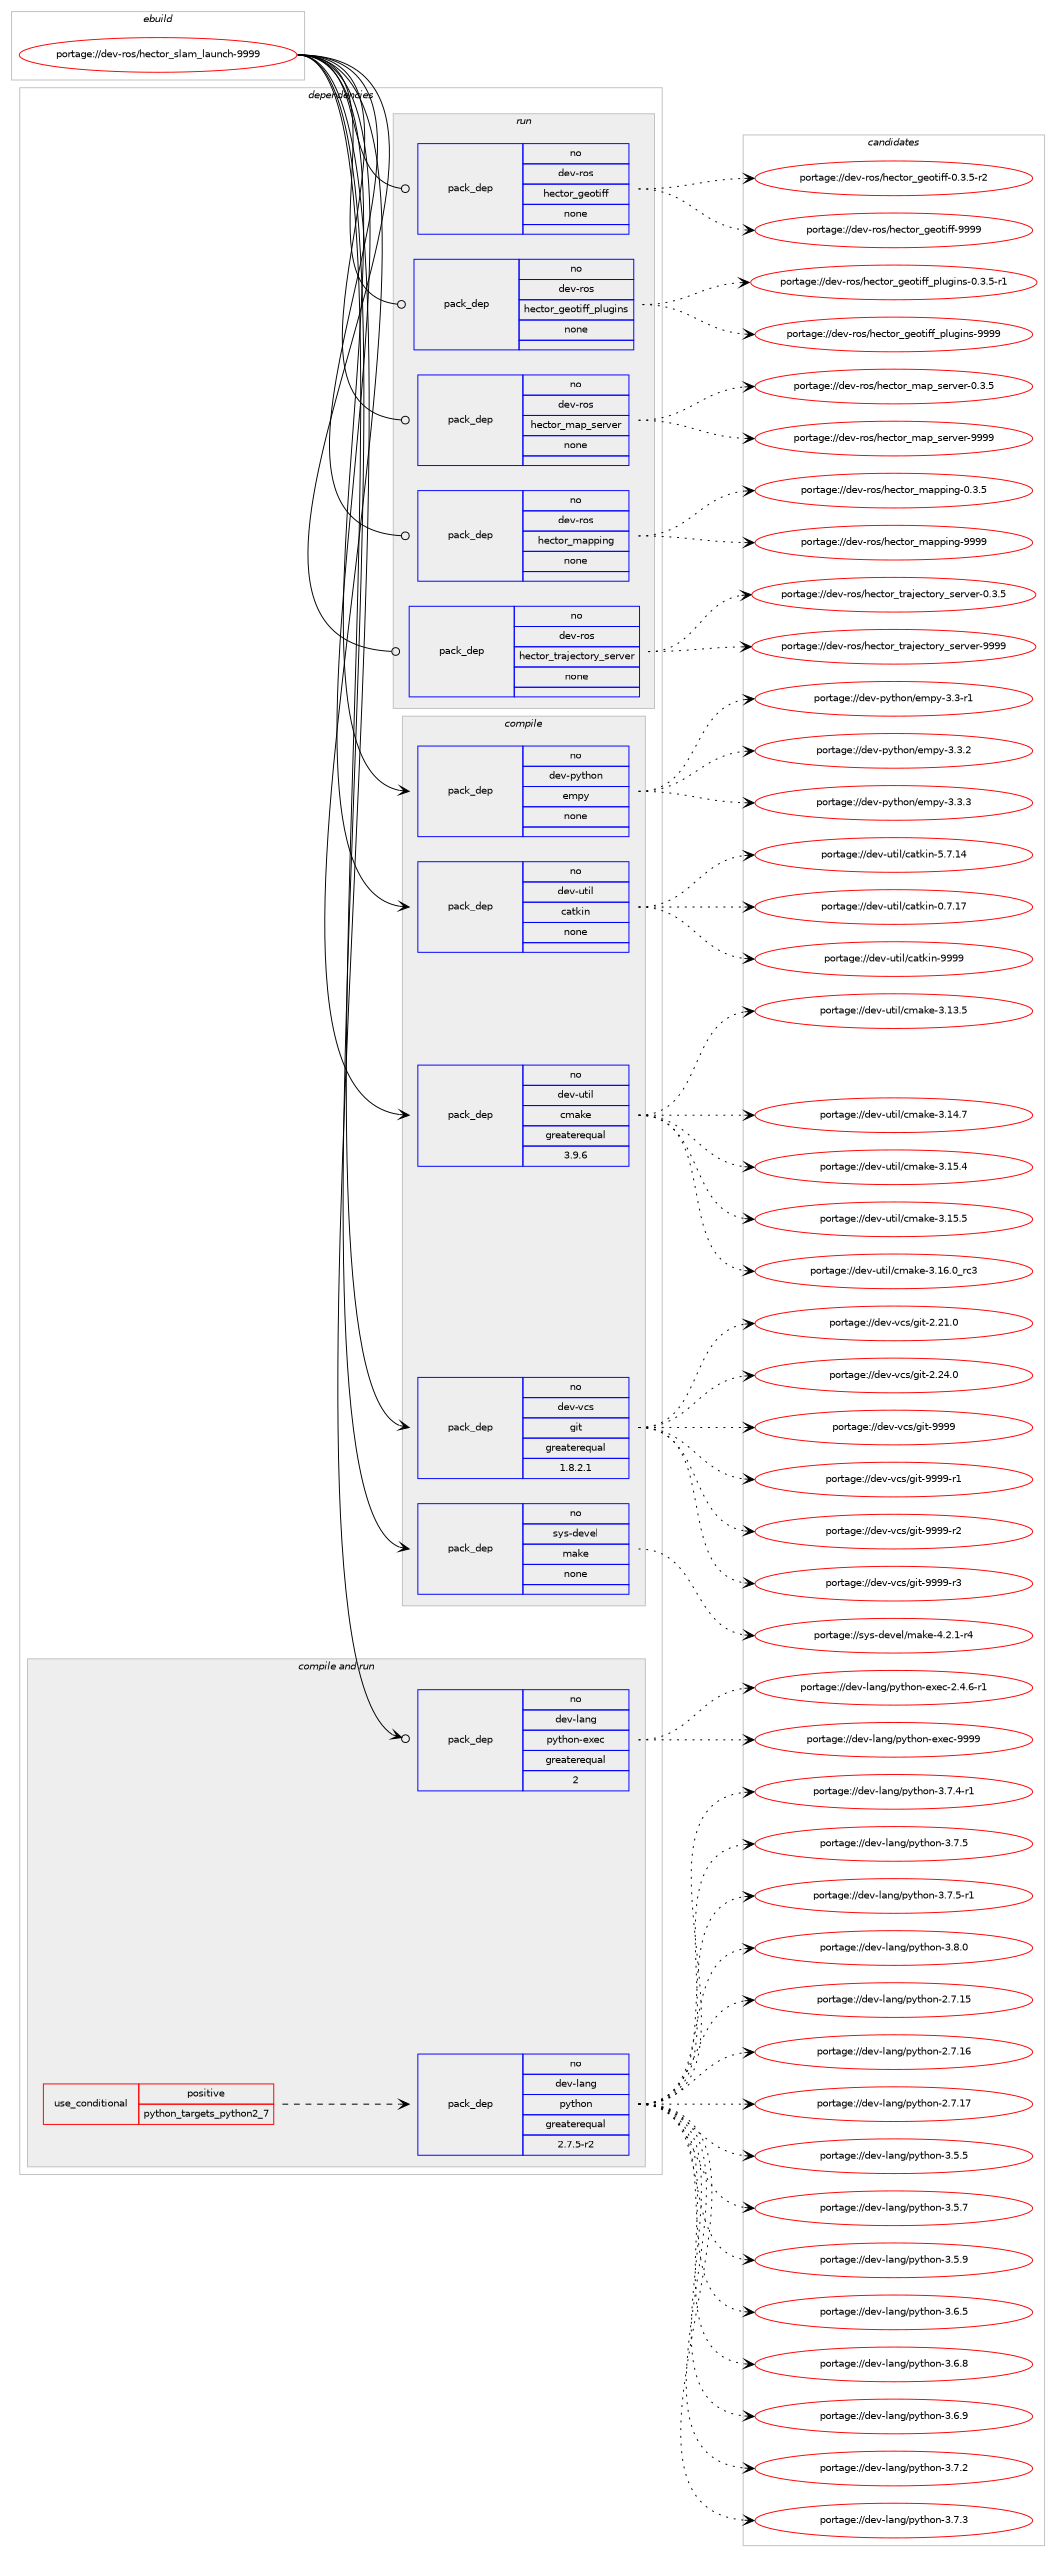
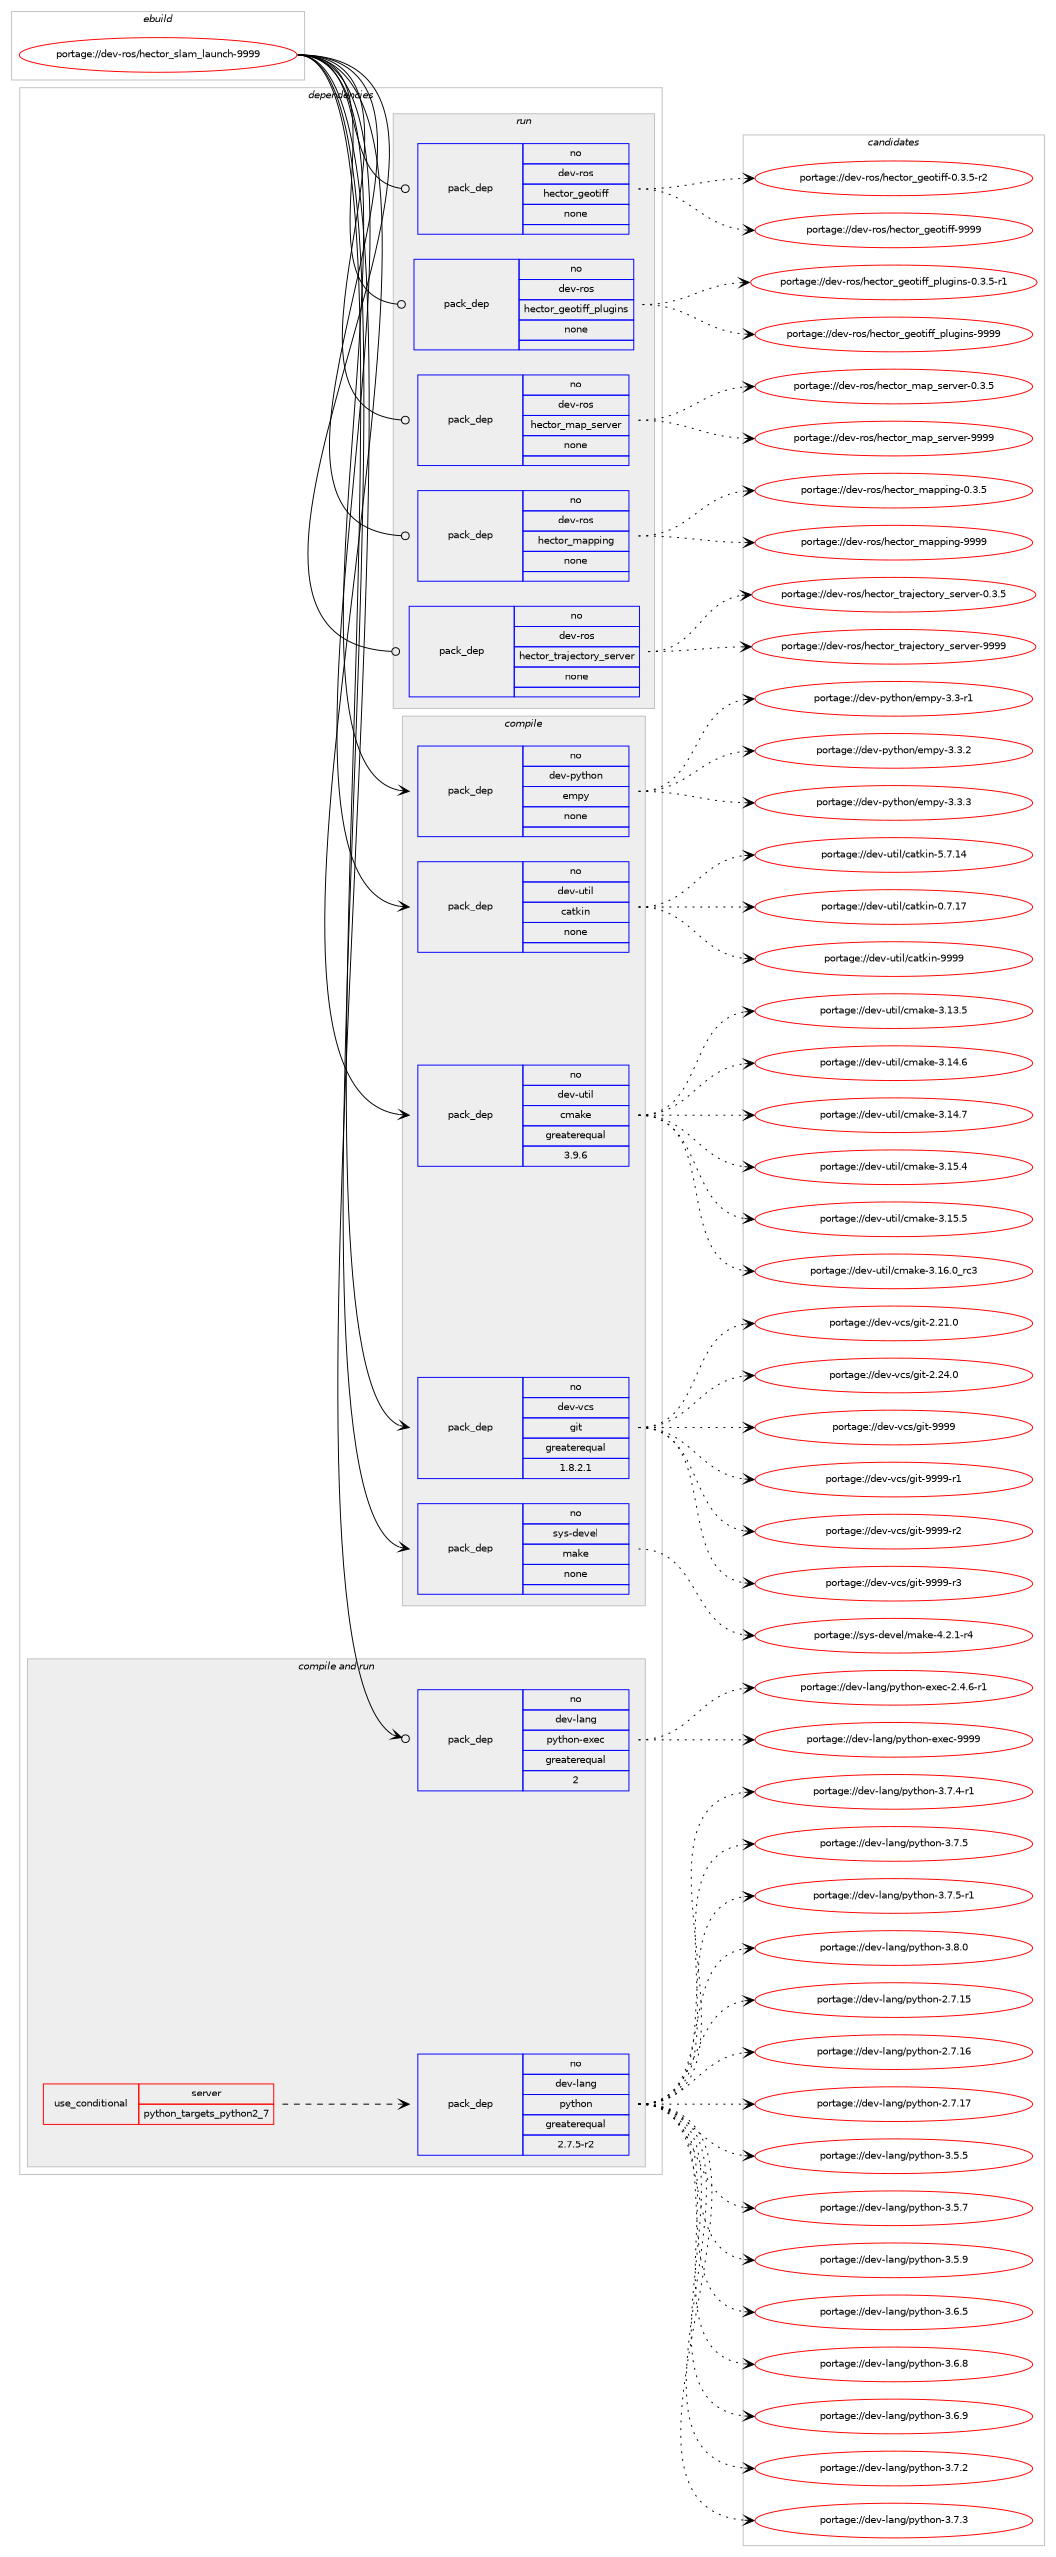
  digraph {
    compound=true
    concentrate=true
    fontname=Helvetica
    fontsize=10
    newrank=true
    rankdir=LR
    ranksep=1.5
    node [color=red fontname=Helvetica fontsize=10]
    edge [arrowhead=vee headport=w style=dotted tailport=e weight=100]
    n1 [label="portage://dev-ros/hector_slam_launch-9999" width=4]
    n2 [color=blue label=<<TABLE BORDER="0" CELLBORDER="1" CELLSPACING="0" CELLPADDING="4" WIDTH="220"><TR><TD ROWSPAN="6" CELLPADDING="30">pack_dep</TD></TR><TR><TD WIDTH="110">no</TD></TR><TR><TD>dev-python</TD></TR><TR><TD>empy</TD></TR><TR><TD>none</TD></TR><TR><TD></TD></TR></TABLE>> shape=none]
    n3 [color=blue label=<<TABLE BORDER="0" CELLBORDER="1" CELLSPACING="0" CELLPADDING="4" WIDTH="220"><TR><TD ROWSPAN="6" CELLPADDING="30">pack_dep</TD></TR><TR><TD WIDTH="110">no</TD></TR><TR><TD>dev-util</TD></TR><TR><TD>catkin</TD></TR><TR><TD>none</TD></TR><TR><TD></TD></TR></TABLE>> shape=none]
    n4 [color=blue label=<<TABLE BORDER="0" CELLBORDER="1" CELLSPACING="0" CELLPADDING="4" WIDTH="220"><TR><TD ROWSPAN="6" CELLPADDING="30">pack_dep</TD></TR><TR><TD WIDTH="110">no</TD></TR><TR><TD>dev-util</TD></TR><TR><TD>cmake</TD></TR><TR><TD>greaterequal</TD></TR><TR><TD>3.9.6</TD></TR></TABLE>> shape=none]
    n5 [color=blue label=<<TABLE BORDER="0" CELLBORDER="1" CELLSPACING="0" CELLPADDING="4" WIDTH="220"><TR><TD ROWSPAN="6" CELLPADDING="30">pack_dep</TD></TR><TR><TD WIDTH="110">no</TD></TR><TR><TD>dev-vcs</TD></TR><TR><TD>git</TD></TR><TR><TD>greaterequal</TD></TR><TR><TD>1.8.2.1</TD></TR></TABLE>> shape=none]
    n6 [color=blue label=<<TABLE BORDER="0" CELLBORDER="1" CELLSPACING="0" CELLPADDING="4" WIDTH="220"><TR><TD ROWSPAN="6" CELLPADDING="30">pack_dep</TD></TR><TR><TD WIDTH="110">no</TD></TR><TR><TD>sys-devel</TD></TR><TR><TD>make</TD></TR><TR><TD>none</TD></TR><TR><TD></TD></TR></TABLE>> shape=none]
    n7 [color=blue label=<<TABLE BORDER="0" CELLBORDER="1" CELLSPACING="0" CELLPADDING="4" WIDTH="220"><TR><TD ROWSPAN="6" CELLPADDING="30">pack_dep</TD></TR><TR><TD WIDTH="110">no</TD></TR><TR><TD>dev-lang</TD></TR><TR><TD>python</TD></TR><TR><TD>greaterequal</TD></TR><TR><TD>2.7.5-r2</TD></TR></TABLE>> shape=none]
-   n8 [label=<<TABLE BORDER="0" CELLBORDER="1" CELLSPACING="0" CELLPADDING="4"><TR><TD ROWSPAN="3" CELLPADDING="10">use_conditional</TD></TR><TR><TD>positive</TD></TR><TR><TD>python_targets_python2_7</TD></TR></TABLE>> shape=none]
+   n8 [label=<<TABLE BORDER="0" CELLBORDER="1" CELLSPACING="0" CELLPADDING="4"><TR><TD ROWSPAN="3" CELLPADDING="10">use_conditional</TD></TR><TR><TD>server</TD></TR><TR><TD>python_targets_python2_7</TD></TR></TABLE>> shape=none]
    n9 [color=blue label=<<TABLE BORDER="0" CELLBORDER="1" CELLSPACING="0" CELLPADDING="4" WIDTH="220"><TR><TD ROWSPAN="6" CELLPADDING="30">pack_dep</TD></TR><TR><TD WIDTH="110">no</TD></TR><TR><TD>dev-lang</TD></TR><TR><TD>python-exec</TD></TR><TR><TD>greaterequal</TD></TR><TR><TD>2</TD></TR></TABLE>> shape=none]
    n10 [color=blue label=<<TABLE BORDER="0" CELLBORDER="1" CELLSPACING="0" CELLPADDING="4" WIDTH="220"><TR><TD ROWSPAN="6" CELLPADDING="30">pack_dep</TD></TR><TR><TD WIDTH="110">no</TD></TR><TR><TD>dev-ros</TD></TR><TR><TD>hector_geotiff</TD></TR><TR><TD>none</TD></TR><TR><TD></TD></TR></TABLE>> shape=none]
    n11 [color=blue label=<<TABLE BORDER="0" CELLBORDER="1" CELLSPACING="0" CELLPADDING="4" WIDTH="220"><TR><TD ROWSPAN="6" CELLPADDING="30">pack_dep</TD></TR><TR><TD WIDTH="110">no</TD></TR><TR><TD>dev-ros</TD></TR><TR><TD>hector_geotiff_plugins</TD></TR><TR><TD>none</TD></TR><TR><TD></TD></TR></TABLE>> shape=none]
    n12 [color=blue label=<<TABLE BORDER="0" CELLBORDER="1" CELLSPACING="0" CELLPADDING="4" WIDTH="220"><TR><TD ROWSPAN="6" CELLPADDING="30">pack_dep</TD></TR><TR><TD WIDTH="110">no</TD></TR><TR><TD>dev-ros</TD></TR><TR><TD>hector_map_server</TD></TR><TR><TD>none</TD></TR><TR><TD></TD></TR></TABLE>> shape=none]
    n13 [color=blue label=<<TABLE BORDER="0" CELLBORDER="1" CELLSPACING="0" CELLPADDING="4" WIDTH="220"><TR><TD ROWSPAN="6" CELLPADDING="30">pack_dep</TD></TR><TR><TD WIDTH="110">no</TD></TR><TR><TD>dev-ros</TD></TR><TR><TD>hector_mapping</TD></TR><TR><TD>none</TD></TR><TR><TD></TD></TR></TABLE>> shape=none]
    n14 [color=blue label=<<TABLE BORDER="0" CELLBORDER="1" CELLSPACING="0" CELLPADDING="4" WIDTH="220"><TR><TD ROWSPAN="6" CELLPADDING="30">pack_dep</TD></TR><TR><TD WIDTH="110">no</TD></TR><TR><TD>dev-ros</TD></TR><TR><TD>hector_trajectory_server</TD></TR><TR><TD>none</TD></TR><TR><TD></TD></TR></TABLE>> shape=none]
    n15 [label="portage://dev-python/empy-3.3-r1" width=4]
    n16 [label="portage://dev-python/empy-3.3.2" width=4]
    n17 [label="portage://dev-python/empy-3.3.3" width=4]
    n18 [label="portage://dev-util/catkin-5.7.14" width=4]
    n19 [label="portage://dev-util/catkin-0.7.17" width=4]
    n20 [label="portage://dev-util/catkin-9999" width=4]
    n21 [label="portage://dev-util/cmake-3.13.5" width=4]
+   n22 [label="portage://dev-util/cmake-3.14.6" width=4]
    n23 [label="portage://dev-util/cmake-3.14.7" width=4]
    n24 [label="portage://dev-util/cmake-3.15.4" width=4]
    n25 [label="portage://dev-util/cmake-3.15.5" width=4]
    n26 [label="portage://dev-util/cmake-3.16.0_rc3" width=4]
    n27 [label="portage://dev-vcs/git-2.21.0" width=4]
    n28 [label="portage://dev-vcs/git-2.24.0" width=4]
    n29 [label="portage://dev-vcs/git-9999" width=4]
    n30 [label="portage://dev-vcs/git-9999-r1" width=4]
    n31 [label="portage://dev-vcs/git-9999-r2" width=4]
    n32 [label="portage://dev-vcs/git-9999-r3" width=4]
    n33 [label="portage://sys-devel/make-4.2.1-r4" width=4]
    n34 [label="portage://dev-lang/python-2.7.15" width=4]
    n35 [label="portage://dev-lang/python-2.7.16" width=4]
    n36 [label="portage://dev-lang/python-2.7.17" width=4]
    n37 [label="portage://dev-lang/python-3.5.5" width=4]
    n38 [label="portage://dev-lang/python-3.5.7" width=4]
    n39 [label="portage://dev-lang/python-3.5.9" width=4]
    n40 [label="portage://dev-lang/python-3.6.5" width=4]
    n41 [label="portage://dev-lang/python-3.6.8" width=4]
    n42 [label="portage://dev-lang/python-3.6.9" width=4]
    n43 [label="portage://dev-lang/python-3.7.2" width=4]
    n44 [label="portage://dev-lang/python-3.7.3" width=4]
    n45 [label="portage://dev-lang/python-3.7.4-r1" width=4]
    n46 [label="portage://dev-lang/python-3.7.5" width=4]
    n47 [label="portage://dev-lang/python-3.7.5-r1" width=4]
    n48 [label="portage://dev-lang/python-3.8.0" width=4]
    n49 [label="portage://dev-lang/python-exec-2.4.6-r1" width=4]
    n50 [label="portage://dev-lang/python-exec-9999" width=4]
    n51 [label="portage://dev-ros/hector_geotiff-0.3.5-r2" width=4]
    n52 [label="portage://dev-ros/hector_geotiff-9999" width=4]
    n53 [label="portage://dev-ros/hector_geotiff_plugins-0.3.5-r1" width=4]
    n54 [label="portage://dev-ros/hector_geotiff_plugins-9999" width=4]
    n55 [label="portage://dev-ros/hector_map_server-0.3.5" width=4]
    n56 [label="portage://dev-ros/hector_map_server-9999" width=4]
    n57 [label="portage://dev-ros/hector_mapping-0.3.5" width=4]
    n58 [label="portage://dev-ros/hector_mapping-9999" width=4]
    n59 [label="portage://dev-ros/hector_trajectory_server-0.3.5" width=4]
    n60 [label="portage://dev-ros/hector_trajectory_server-9999" width=4]
    subgraph cluster_1 {
      color=gray
      label=<<i>ebuild</i>>
      rank=same
      n1
    }
    subgraph cluster_2 {
      color=gray
      label=<<i>dependencies</i>>
      subgraph cluster_3 {
        color=gray
        fillcolor="#eeeeee"
        label=<<i>compile</i>>
        style=filled
        subgraph sub_4 {
          color=gray
          fillcolor="#eeeeee"
          label=<<i>compile</i>>
          style=filled
          n2
        }
        subgraph sub_5 {
          color=gray
          fillcolor="#eeeeee"
          label=<<i>compile</i>>
          style=filled
          n3
        }
        subgraph sub_6 {
          color=gray
          fillcolor="#eeeeee"
          label=<<i>compile</i>>
          style=filled
          n4
        }
        subgraph sub_7 {
          color=gray
          fillcolor="#eeeeee"
          label=<<i>compile</i>>
          style=filled
          n5
        }
        subgraph sub_8 {
          color=gray
          fillcolor="#eeeeee"
          label=<<i>compile</i>>
          style=filled
          n6
        }
      }
      subgraph cluster_9 {
        color=gray
        fillcolor="#eeeeee"
        label=<<i>compile and run</i>>
        style=filled
        subgraph sub_10 {
          color=gray
          fillcolor="#eeeeee"
          label=<<i>compile and run</i>>
          style=filled
          n8
          subgraph sub_11 {
            color=gray
            fillcolor="#eeeeee"
            label=<<i>compile and run</i>>
            style=filled
            n7
          }
        }
        subgraph sub_12 {
          color=gray
          fillcolor="#eeeeee"
          label=<<i>compile and run</i>>
          style=filled
          n9
        }
      }
      subgraph cluster_13 {
        color=gray
        fillcolor="#eeeeee"
        label=<<i>run</i>>
        style=filled
        subgraph sub_14 {
          color=gray
          fillcolor="#eeeeee"
          label=<<i>run</i>>
          style=filled
          n10
        }
        subgraph sub_15 {
          color=gray
          fillcolor="#eeeeee"
          label=<<i>run</i>>
          style=filled
          n11
        }
        subgraph sub_16 {
          color=gray
          fillcolor="#eeeeee"
          label=<<i>run</i>>
          style=filled
          n12
        }
        subgraph sub_17 {
          color=gray
          fillcolor="#eeeeee"
          label=<<i>run</i>>
          style=filled
          n13
        }
        subgraph sub_18 {
          color=gray
          fillcolor="#eeeeee"
          label=<<i>run</i>>
          style=filled
          n14
        }
      }
    }
    subgraph cluster_19 {
      color=gray
      label=<<i>candidates</i>>
      rank=same
      subgraph sub_20 {
        color=black
        label=<<i>candidates</i>>
        nodesep=1
        rank=same
        n15
        n16
        n17
      }
      subgraph sub_21 {
        color=black
        label=<<i>candidates</i>>
        nodesep=1
        rank=same
        n18
        n19
        n20
      }
      subgraph sub_22 {
        color=black
        label=<<i>candidates</i>>
        nodesep=1
        rank=same
        n21
+       n22
        n23
        n24
        n25
        n26
      }
      subgraph sub_23 {
        color=black
        label=<<i>candidates</i>>
        nodesep=1
        rank=same
        n27
        n28
        n29
        n30
        n31
        n32
      }
      subgraph sub_24 {
        color=black
        label=<<i>candidates</i>>
        nodesep=1
        rank=same
        n33
      }
      subgraph sub_25 {
        color=black
        label=<<i>candidates</i>>
        nodesep=1
        rank=same
        n34
        n35
        n36
        n37
        n38
        n39
        n40
        n41
        n42
        n43
        n44
        n45
        n46
        n47
        n48
      }
      subgraph sub_26 {
        color=black
        label=<<i>candidates</i>>
        nodesep=1
        rank=same
        n49
        n50
      }
      subgraph sub_27 {
        color=black
        label=<<i>candidates</i>>
        nodesep=1
        rank=same
        n51
        n52
      }
      subgraph sub_28 {
        color=black
        label=<<i>candidates</i>>
        nodesep=1
        rank=same
        n53
        n54
      }
      subgraph sub_29 {
        color=black
        label=<<i>candidates</i>>
        nodesep=1
        rank=same
        n55
        n56
      }
      subgraph sub_30 {
        color=black
        label=<<i>candidates</i>>
        nodesep=1
        rank=same
        n57
        n58
      }
      subgraph sub_31 {
        color=black
        label=<<i>candidates</i>>
        nodesep=1
        rank=same
        n59
        n60
      }
    }
    n1 -> n2 [style=solid weight=20]
    n1 -> n3 [style=solid weight=20]
    n1 -> n4 [style=solid weight=20]
    n1 -> n5 [style=solid weight=20]
    n1 -> n6 [style=solid weight=20]
    n1 -> n9 [arrowhead=odotvee style=solid weight=20]
    n1 -> n10 [arrowhead=odot style=solid weight=20]
    n1 -> n11 [arrowhead=odot style=solid weight=20]
    n1 -> n12 [arrowhead=odot style=solid weight=20]
    n1 -> n13 [arrowhead=odot style=solid weight=20]
    n1 -> n14 [arrowhead=odot style=solid weight=20]
    n2 -> n15
    n2 -> n16
    n2 -> n17
    n3 -> n18
    n3 -> n19
    n3 -> n20
    n4 -> n21
+   n4 -> n22
    n4 -> n23
    n4 -> n24
    n4 -> n25
    n4 -> n26
    n5 -> n27
    n5 -> n28
    n5 -> n29
    n5 -> n30
    n5 -> n31
    n5 -> n32
    n6 -> n33
    n7 -> n34
    n7 -> n35
    n7 -> n36
    n7 -> n37
    n7 -> n38
    n7 -> n39
    n7 -> n40
    n7 -> n41
    n7 -> n42
    n7 -> n43
    n7 -> n44
    n7 -> n45
    n7 -> n46
    n7 -> n47
    n7 -> n48
    n8 -> n7 [style=dashed weight=20]
    n9 -> n49
    n9 -> n50
    n10 -> n51
    n10 -> n52
    n11 -> n53
    n11 -> n54
    n12 -> n55
    n12 -> n56
    n13 -> n57
    n13 -> n58
    n14 -> n59
    n14 -> n60
  }
